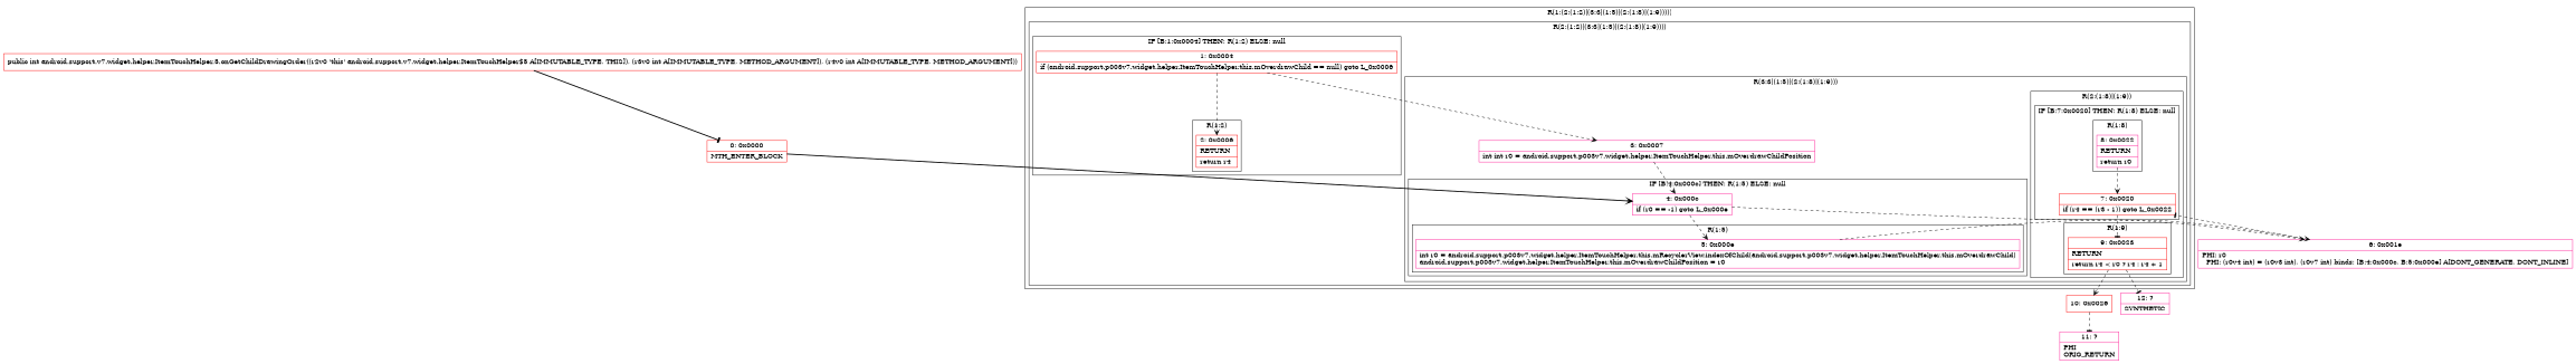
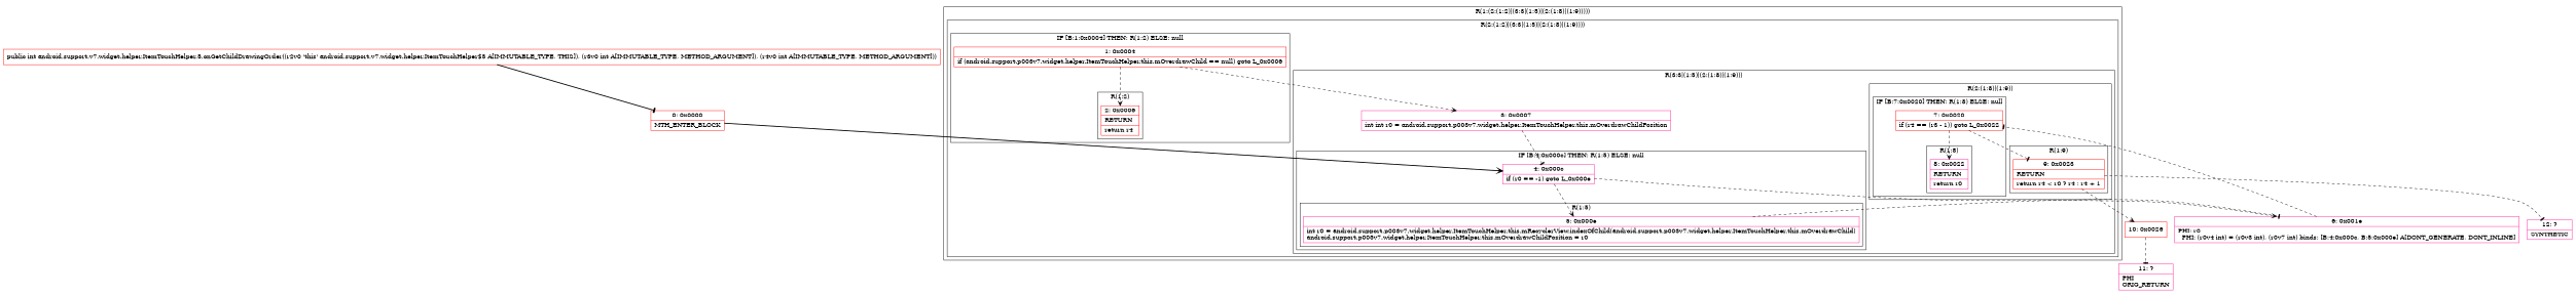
  digraph {
    node [color=red shape=record]
    edge [arrowhead=vee style=dashed]
    n1 [label="{2\:\ 0x0006|RETURN\l|return r4\l}"]
    n2 [label="{1\:\ 0x0004|if (android.support.p003v7.widget.helper.ItemTouchHelper.this.mOverdrawChild == null) goto L_0x0006\l}"]
    n3 [color=deeppink label="{5\:\ 0x000e|int r0 = android.support.p003v7.widget.helper.ItemTouchHelper.this.mRecyclerView.indexOfChild(android.support.p003v7.widget.helper.ItemTouchHelper.this.mOverdrawChild)\landroid.support.p003v7.widget.helper.ItemTouchHelper.this.mOverdrawChildPosition = r0\l}"]
    n4 [color=deeppink label="{4\:\ 0x000c|if (r0 == \-1) goto L_0x000e\l}"]
    n5 [color=deeppink label="{8\:\ 0x0022|RETURN\l|return r0\l}"]
    n6 [label="{7\:\ 0x0020|if (r4 == (r3 \- 1)) goto L_0x0022\l}"]
    n7 [label="{9\:\ 0x0023|RETURN\l|return r4 \< r0 ? r4 : r4 + 1\l}"]
    n8 [color=deeppink label="{3\:\ 0x0007|int int r0 = android.support.p003v7.widget.helper.ItemTouchHelper.this.mOverdrawChildPosition\l}"]
    n9 [color=deeppink label="{6\:\ 0x001e|PHI: r0 \l  PHI: (r0v4 int) = (r0v3 int), (r0v7 int) binds: [B:4:0x000c, B:5:0x000e] A[DONT_GENERATE, DONT_INLINE]\l}"]
    n10 [label="{10\:\ 0x0026}"]
    n11 [color=deeppink label="{12\:\ ?|SYNTHETIC\l}"]
    n12 [color=deeppink label="{11\:\ ?|PHI\lORIG_RETURN\l}"]
    n13 [label="{0\:\ 0x0000|MTH_ENTER_BLOCK\l}"]
    n14 [label="{public int android.support.v7.widget.helper.ItemTouchHelper.5.onGetChildDrawingOrder((r2v0 'this' android.support.v7.widget.helper.ItemTouchHelper$5 A[IMMUTABLE_TYPE, THIS]), (r3v0 int A[IMMUTABLE_TYPE, METHOD_ARGUMENT]), (r4v0 int A[IMMUTABLE_TYPE, METHOD_ARGUMENT])) }"]
    subgraph cluster_1 {
      label="R(1:(2:(1:2)|(3:3|(1:5)|(2:(1:8)|(1:9)))))"
      subgraph cluster_2 {
        label="R(2:(1:2)|(3:3|(1:5)|(2:(1:8)|(1:9))))"
        subgraph cluster_3 {
          label="IF [B:1:0x0004] THEN: R(1:2) ELSE: null"
          n2
          subgraph cluster_4 {
            label="R(1:2)"
            n1
          }
        }
        subgraph cluster_5 {
          label="R(3:3|(1:5)|(2:(1:8)|(1:9)))"
          n8
          subgraph cluster_6 {
            label="IF [B:4:0x000c] THEN: R(1:5) ELSE: null"
            n4
            subgraph cluster_7 {
              label="R(1:5)"
              n3
            }
          }
          subgraph cluster_8 {
            label="R(2:(1:8)|(1:9))"
            subgraph cluster_9 {
              label="IF [B:7:0x0020] THEN: R(1:8) ELSE: null"
              n6
              subgraph cluster_10 {
                label="R(1:8)"
                n5
              }
            }
            subgraph cluster_11 {
              label="R(1:9)"
              n7
            }
          }
        }
      }
    }
    n2 -> n1
    n2 -> n8
-   n3 -> n9
+   n3 -> n9 [arrowhead=tee]
    n4 -> n3
    n4 -> n9
-   n5 -> n6
+   n6 -> n5
    n6 -> n7 [arrowhead=tee]
    n7 -> n10
    n7 -> n11 [arrowhead=tee]
-   n8 -> n4
+   n8 -> n4 [arrowhead=tee]
    n9 -> n6 [arrowhead=tee]
    n10 -> n12 [arrowhead=tee]
    n13 -> n4 [style=bold]
    n14 -> n13 [arrowhead=tee style=bold]
  }
